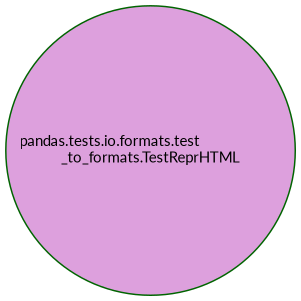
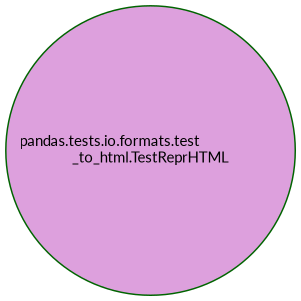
  digraph {
    rankdir=LR
    fontname=Lato
-   n1 [color=darkgreen fillcolor=plum fontname=Lato fontsize=10 height=0.2 label="pandas.tests.io.formats.test\l_to_formats.TestReprHTML" shape=circle style=filled width=0.4]
+   n1 [color=darkgreen fillcolor=plum fontname=Lato fontsize=10 height=0.2 label="pandas.tests.io.formats.test\l_to_html.TestReprHTML" shape=circle style=filled width=0.4]
  }
